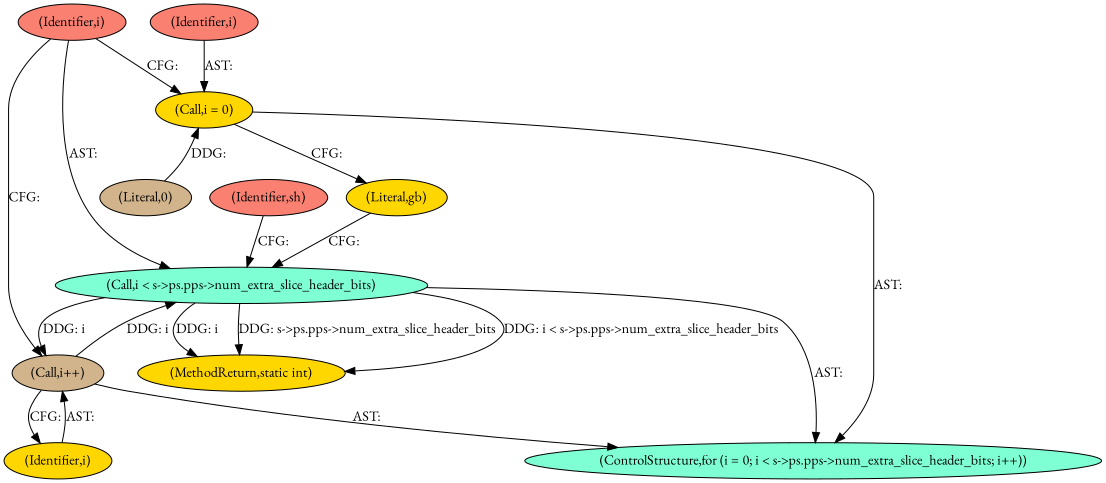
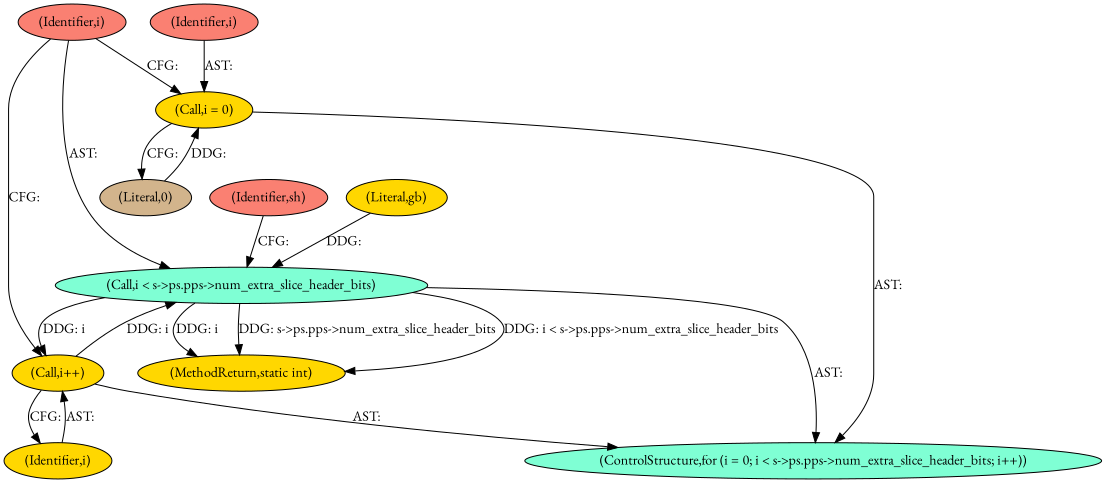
  digraph {
    fontname="EB Garamond"
    node [fillcolor=gold fontname="EB Garamond" style=filled]
    edge [fontname="EB Garamond"]
    n1 [fillcolor=aquamarine label="(Call,i < s->ps.pps->num_extra_slice_header_bits)"]
-   n2 [fillcolor=tan label="(Call,i++)"]
+   n2 [label="(Call,i++)"]
    n3 [fillcolor=aquamarine label="(ControlStructure,for (i = 0; i < s->ps.pps->num_extra_slice_header_bits; i++))"]
    n4 [label="(MethodReturn,static int)"]
    n5 [label="(Identifier,i)"]
    n6 [label="(Call,i = 0)"]
    n7 [fillcolor=tan label="(Literal,0)"]
    n8 [fillcolor=salmon label="(Identifier,i)"]
    n9 [fillcolor=salmon label="(Identifier,sh)"]
    n10 [fillcolor=salmon label="(Identifier,i)"]
    n11 [label="(Literal,gb)"]
    n1 -> n2 [label="DDG: i"]
    n1 -> n3 [label="AST: "]
    n1 -> n4 [label="DDG: i < s->ps.pps->num_extra_slice_header_bits"]
    n1 -> n4 [label="DDG: i"]
    n1 -> n4 [label="DDG: s->ps.pps->num_extra_slice_header_bits"]
    n2 -> n1 [label="DDG: i"]
    n2 -> n3 [label="AST: "]
    n2 -> n5 [label="CFG: "]
    n5 -> n2 [label="AST: "]
    n6 -> n3 [label="AST: "]
-   n6 -> n11 [label="CFG: "]
+   n6 -> n7 [label="CFG: "]
    n7 -> n6 [label="DDG: "]
    n8 -> n6 [label="AST: "]
    n9 -> n1 [label="CFG: "]
    n10 -> n1 [label="AST: "]
    n10 -> n2 [label="CFG: "]
    n10 -> n6 [label="CFG: "]
-   n11 -> n1 [label="CFG: "]
+   n11 -> n1 [label="DDG: "]
  }
